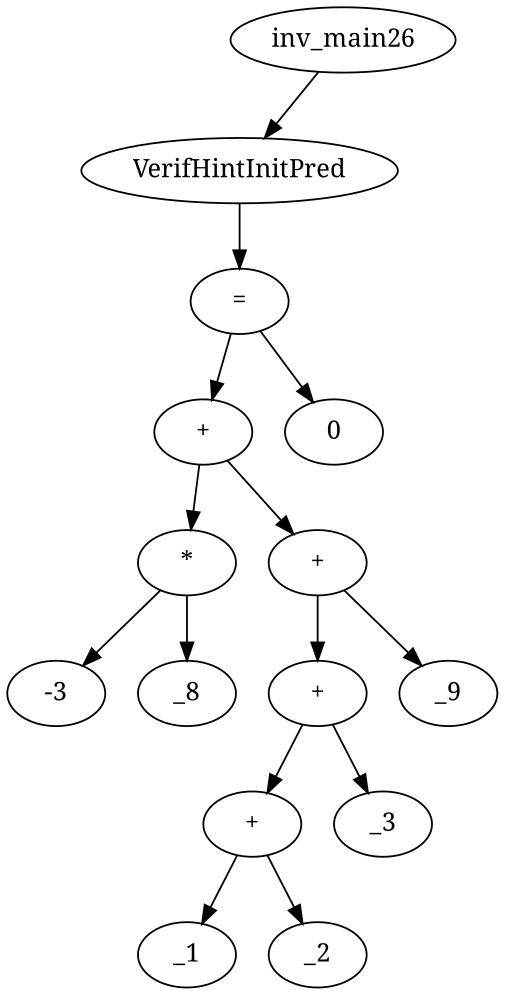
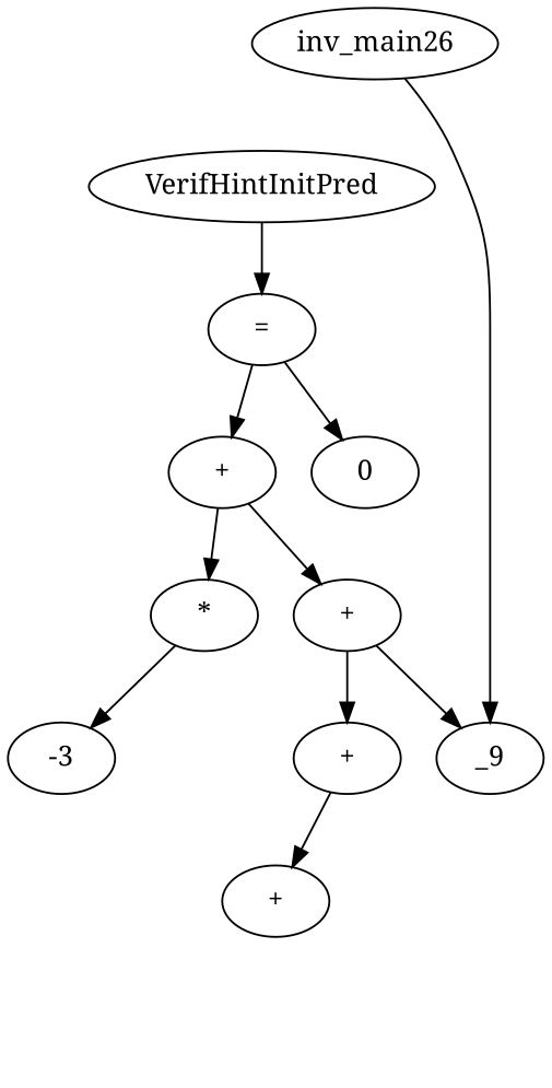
  digraph {
    fontname="Noto Serif"
    node [fontname="Noto Serif"]
    edge [fontname="Noto Serif"]
    n1 [label=inv_main26]
    n2 [label=VerifHintInitPred]
    n3 [label="="]
    n4 [label=0]
    n5 [label="+"]
    n6 [label="+"]
    n7 [label="*"]
    n8 [label="+"]
    n9 [label=_9]
    n10 [label=-3]
-   n11 [label=_8]
    n12 [label="+"]
-   n13 [label=_3]
-   n14 [label=_1]
-   n15 [label=_2]
-   n1 -> n2
+   n1 -> n9
    n2 -> n3
    n3 -> n4
    n3 -> n5
    n5 -> n6
    n5 -> n7
    n6 -> n8
    n6 -> n9
    n7 -> n10
-   n7 -> n11
    n8 -> n12
-   n8 -> n13
-   n12 -> n14
-   n12 -> n15
  }
